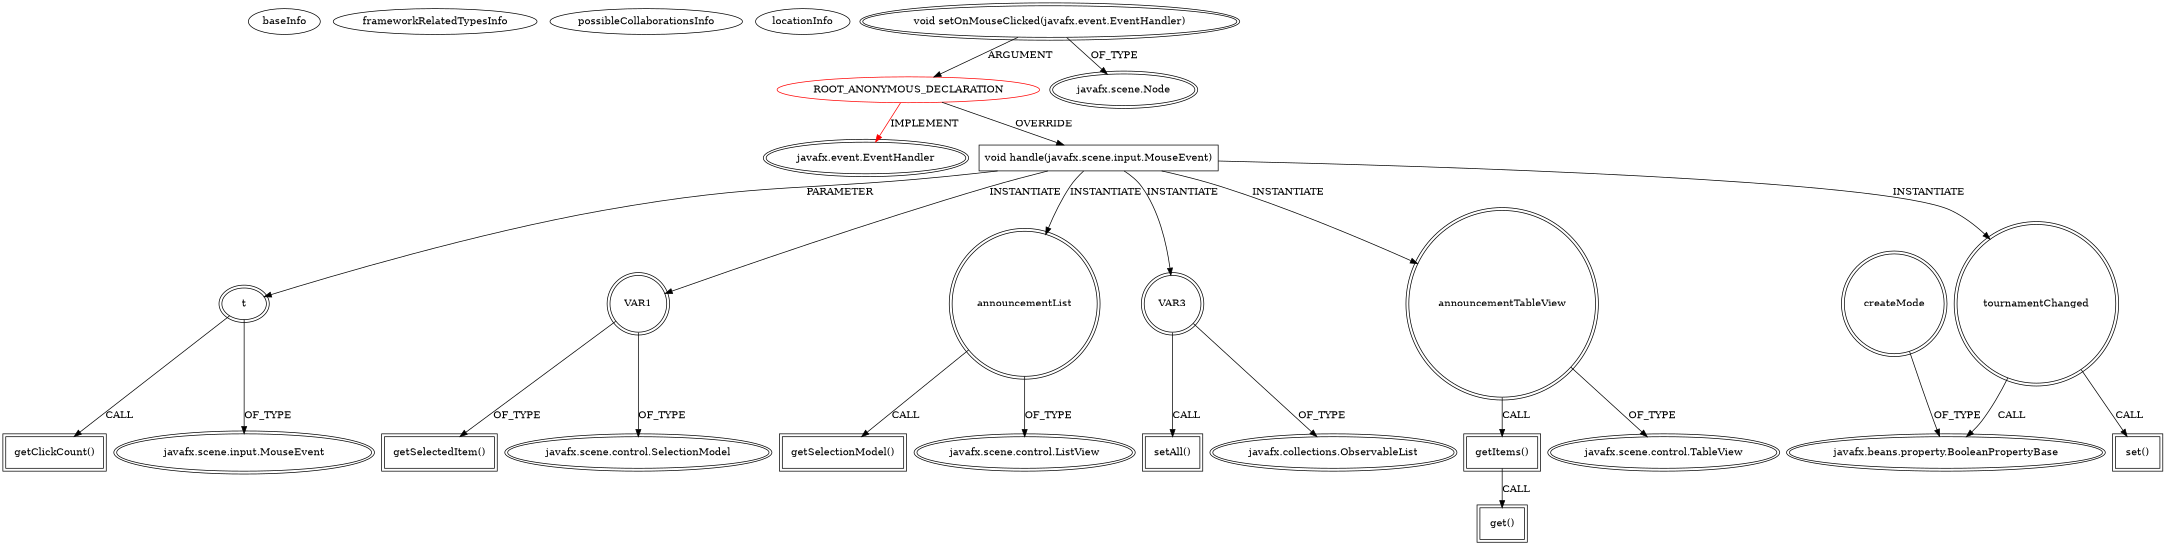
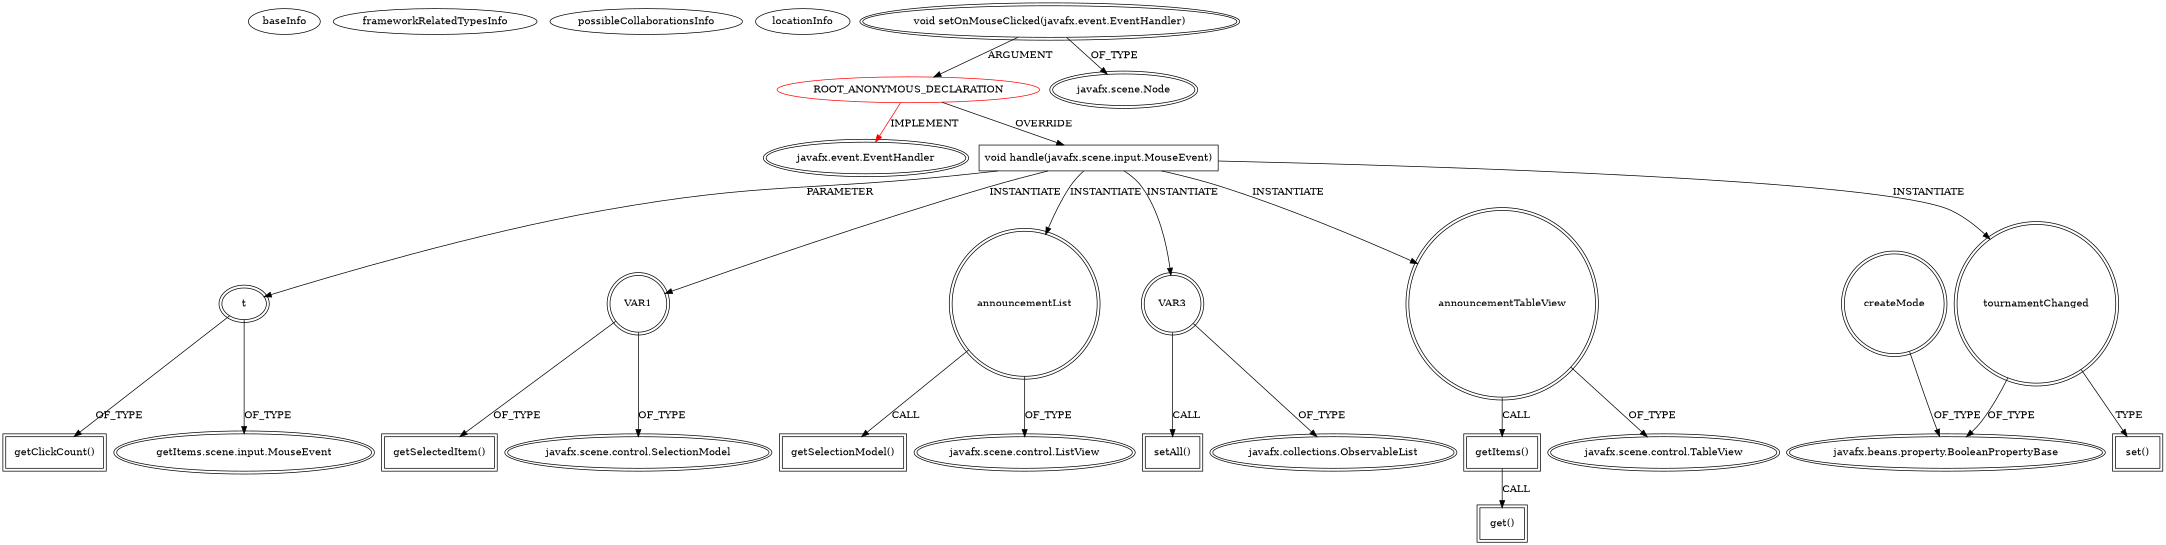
  digraph {
    node [isFrameworkType=true vertexType=INSIDE_CALL peripheries=2]
    baseInfo [category=extension_graph graphId=2967 isAnonymous=true possibleRelation=false isFrameworkType="" vertexType="" peripheries=""]
    frameworkRelatedTypesInfo [0="javafx.event.EventHandler" isFrameworkType="" vertexType="" peripheries=""]
    possibleCollaborationsInfo [isFrameworkType="" vertexType="" peripheries=""]
    locationInfo [contextSignature="void setAnnouncementListMouseEvent()" filePath="/hock323-eventManager/EventManager-master/src/eventManager/controller/pokerTournament/AnnouncementsController.java" graphId=2967 projectName="hock323-eventManager" isFrameworkType="" vertexType="" peripheries=""]
    n5 [color=red isFrameworkType=false label=ROOT_ANONYMOUS_DECLARATION vertexType=ROOT_ANONYMOUS_DECLARATION peripheries=""]
    n6 [label="javafx.event.EventHandler" vertexType=FRAMEWORK_INTERFACE_TYPE]
    n7 [isFrameworkType=false label="void handle(javafx.scene.input.MouseEvent)" shape=box vertexType=OVERRIDING_METHOD_DECLARATION peripheries=""]
    n8 [label=t vertexType=PARAMETER_DECLARATION]
    n9 [label=VAR1 shape=circle vertexType=VARIABLE_EXPRESION]
    n10 [label=announcementList shape=circle vertexType=VARIABLE_EXPRESION]
    n11 [label=VAR3 shape=circle vertexType=VARIABLE_EXPRESION]
    n12 [label=announcementTableView shape=circle vertexType=VARIABLE_EXPRESION]
    n13 [label=tournamentChanged shape=circle vertexType=VARIABLE_EXPRESION]
    n14 [label="void setOnMouseClicked(javafx.event.EventHandler)" vertexType=OUTSIDE_CALL]
    n15 [label="javafx.scene.Node" vertexType=FRAMEWORK_CLASS_TYPE]
-   n16 [label="javafx.scene.input.MouseEvent" vertexType=FRAMEWORK_CLASS_TYPE]
+   n16 [label="getItems.scene.input.MouseEvent" vertexType=FRAMEWORK_CLASS_TYPE]
    n17 [label="getClickCount()" shape=box]
    n18 [label="javafx.scene.control.SelectionModel" vertexType=FRAMEWORK_CLASS_TYPE]
    n19 [label="getSelectedItem()" shape=box]
    n20 [label="javafx.scene.control.ListView" vertexType=FRAMEWORK_CLASS_TYPE]
    n21 [label="getSelectionModel()" shape=box]
    n22 [label="javafx.collections.ObservableList" vertexType=FRAMEWORK_INTERFACE_TYPE]
    n23 [label="setAll()" shape=box]
    n24 [label="javafx.scene.control.TableView" vertexType=FRAMEWORK_CLASS_TYPE]
    n25 [label="getItems()" shape=box]
    n26 [label=createMode shape=circle vertexType=VARIABLE_EXPRESION]
    n27 [label="javafx.beans.property.BooleanPropertyBase" vertexType=FRAMEWORK_CLASS_TYPE]
    n28 [label="set()" shape=box]
    n29 [label="get()" shape=box]
    n5 -> n6 [color=red label=IMPLEMENT]
    n5 -> n7 [label=OVERRIDE]
    n7 -> n8 [label=PARAMETER]
    n7 -> n9 [label=INSTANTIATE]
    n7 -> n10 [label=INSTANTIATE]
    n7 -> n11 [label=INSTANTIATE]
    n7 -> n12 [label=INSTANTIATE]
    n7 -> n13 [label=INSTANTIATE]
    n8 -> n16 [label=OF_TYPE]
-   n8 -> n17 [label=CALL]
+   n8 -> n17 [label=OF_TYPE]
    n9 -> n18 [label=OF_TYPE]
    n9 -> n19 [label=OF_TYPE]
    n10 -> n20 [label=OF_TYPE]
    n10 -> n21 [label=CALL]
    n11 -> n22 [label=OF_TYPE]
    n11 -> n23 [label=CALL]
    n12 -> n24 [label=OF_TYPE]
    n12 -> n25 [label=CALL]
-   n13 -> n27 [label=CALL]
-   n13 -> n28 [label=CALL]
+   n13 -> n27 [label=OF_TYPE]
+   n13 -> n28 [label=TYPE]
    n14 -> n5 [label=ARGUMENT]
    n14 -> n15 [label=OF_TYPE]
    n25 -> n29 [label=CALL]
    n26 -> n27 [label=OF_TYPE]
  }
